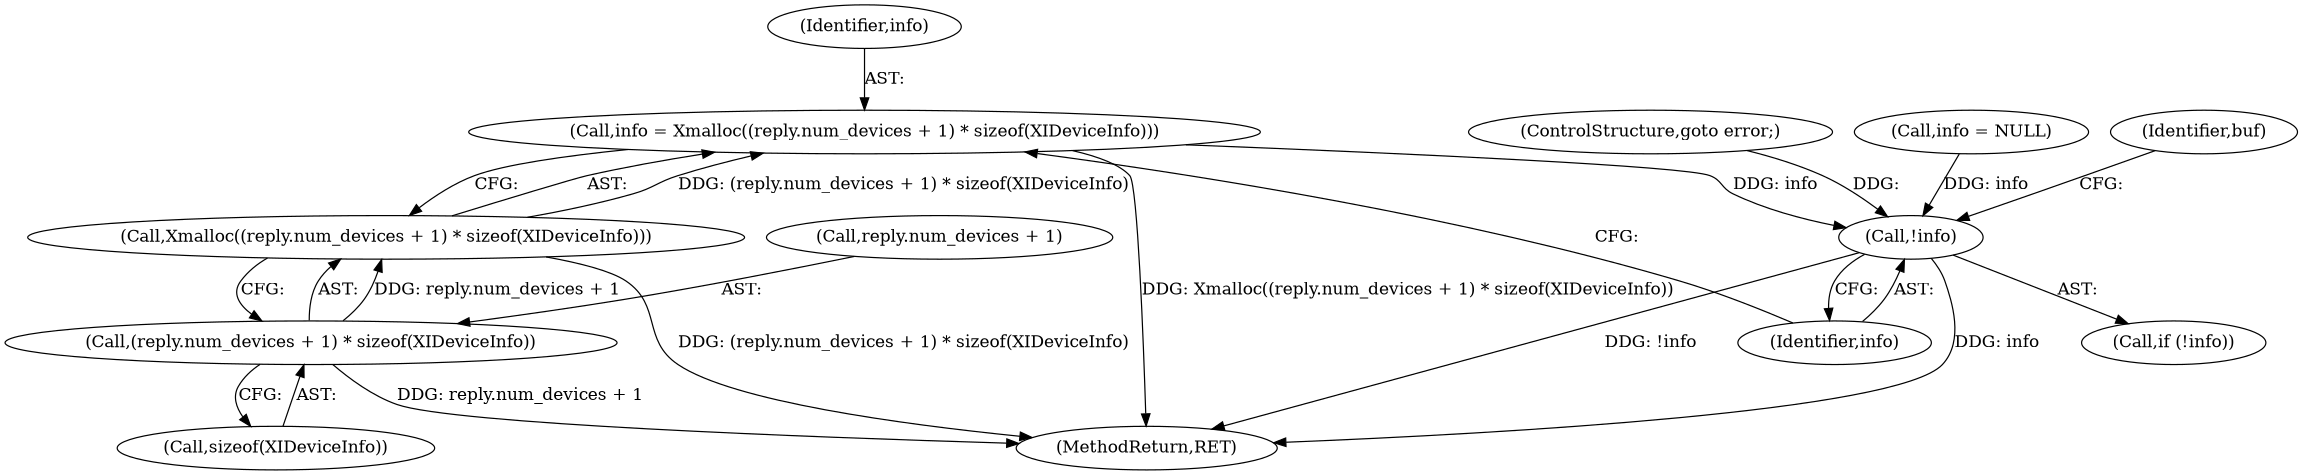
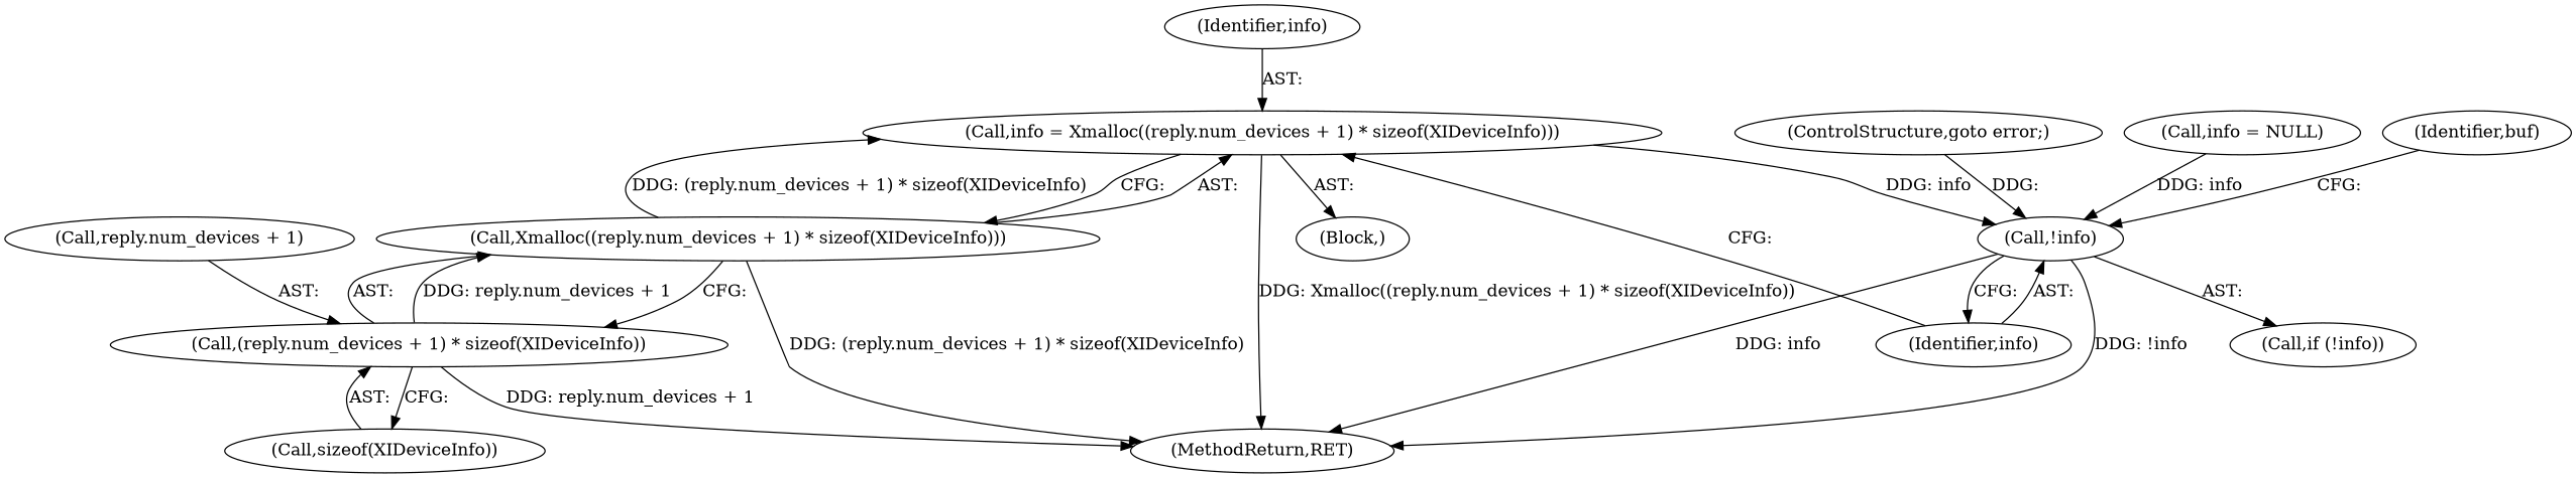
  digraph {
    n1 [label="(Call,info = Xmalloc((reply.num_devices + 1) * sizeof(XIDeviceInfo)))"]
    n2 [label="(Call,Xmalloc((reply.num_devices + 1) * sizeof(XIDeviceInfo)))"]
    n3 [label="(Call,!info)"]
    n4 [label="(MethodReturn,RET)"]
+   n5 [label="(Block,)"]
    n6 [label="(Call,(reply.num_devices + 1) * sizeof(XIDeviceInfo))"]
    n7 [label="(Call,if (!info))"]
    n8 [label="(Identifier,info)"]
    n9 [label="(Call,sizeof(XIDeviceInfo))"]
    n10 [label="(Call,info = NULL)"]
    n11 [label="(Identifier,info)"]
    n12 [label="(Call,reply.num_devices + 1)"]
    n13 [label="(Identifier,buf)"]
    n14 [label="(ControlStructure,goto error;)"]
    n1 -> n2 [label="CFG: "]
    n1 -> n3 [label="DDG: info"]
    n1 -> n4 [label="DDG: Xmalloc((reply.num_devices + 1) * sizeof(XIDeviceInfo))"]
+   n1 -> n5 [label="AST: "]
    n2 -> n1 [label="AST: "]
    n2 -> n1 [label="DDG: (reply.num_devices + 1) * sizeof(XIDeviceInfo)"]
    n2 -> n4 [label="DDG: (reply.num_devices + 1) * sizeof(XIDeviceInfo)"]
    n2 -> n6 [label="CFG: "]
    n3 -> n4 [label="DDG: !info"]
    n3 -> n4 [label="DDG: info"]
    n3 -> n7 [label="AST: "]
    n3 -> n8 [label="CFG: "]
    n6 -> n2 [label="AST: "]
    n6 -> n2 [label="DDG: reply.num_devices + 1"]
    n6 -> n4 [label="DDG: reply.num_devices + 1"]
    n6 -> n9 [label="CFG: "]
    n8 -> n1 [label="CFG: "]
    n8 -> n3 [label="AST: "]
    n9 -> n6 [label="AST: "]
    n10 -> n3 [label="DDG: info"]
    n11 -> n1 [label="AST: "]
    n12 -> n6 [label="AST: "]
    n13 -> n3 [label="CFG: "]
    n14 -> n3 [label="DDG: "]
  }
